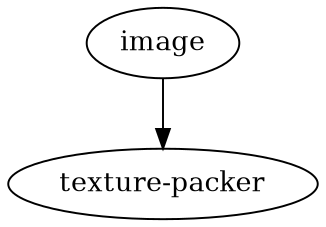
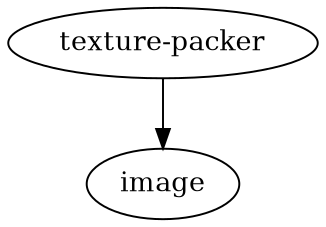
  digraph {
    n1 [label="texture-packer"]
    n2 [label=image]
-   n2 -> n1
+   n1 -> n2
  }
